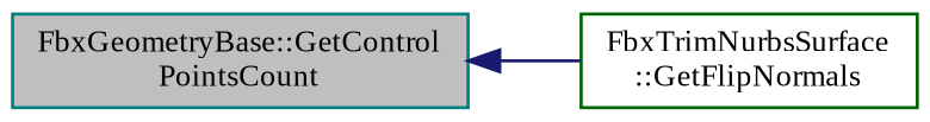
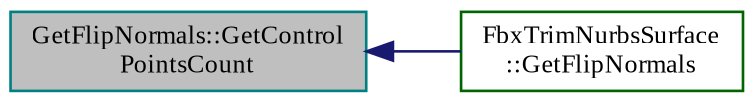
  digraph {
    rankdir=LR
    fontname="Liberation Serif"
    node [fontname="Liberation Serif" fontsize=10 shape=record style=filled]
-   n1 [color=teal fillcolor=grey75 fontcolor=black height=0.2 label="FbxGeometryBase::GetControl\lPointsCount" width=0.4]
+   n1 [color=teal fillcolor=grey75 fontcolor=black height=0.2 label="GetFlipNormals::GetControl\lPointsCount" width=0.4]
    n2 [color=darkgreen fillcolor=white height=0.2 label="FbxTrimNurbsSurface\l::GetFlipNormals" width=0.4]
    n1 -> n2 [color=midnightblue dir=back fontname="Liberation Serif" fontsize=10 labelfontname=Helvetica labelfontsize=10 style=solid]
  }
